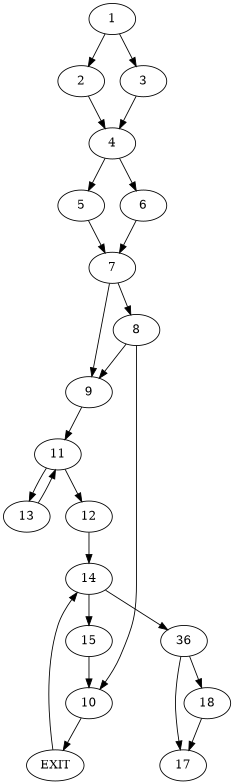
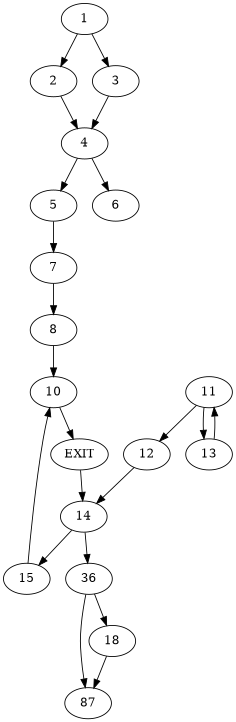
  digraph {
    1
    2
    3
    n4 [label=EXIT]
    14
    4
    5
    6
    7
    8
-   9
    10
    11
    12
    13
    15
    n17 [label=36]
-   17
+   17 [label=87]
    18
    1 -> 2
    1 -> 3
    2 -> 4
    3 -> 4
    n4 -> 14
    14 -> 15
    14 -> n17
    4 -> 5
    4 -> 6
    5 -> 7
-   6 -> 7
    7 -> 8
-   7 -> 9
-   8 -> 9
    8 -> 10
-   9 -> 11
    10 -> n4
    11 -> 12
    11 -> 13
    12 -> 14
    13 -> 11
    15 -> 10
    n17 -> 17
    n17 -> 18
    18 -> 17
  }
